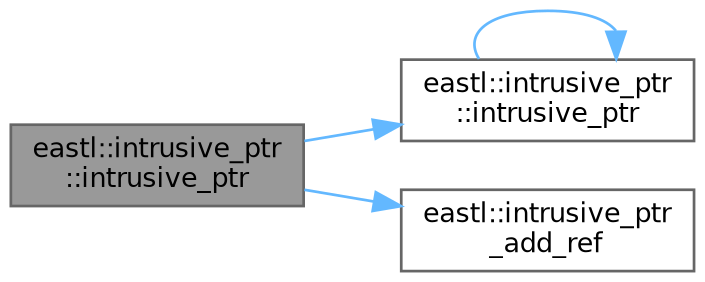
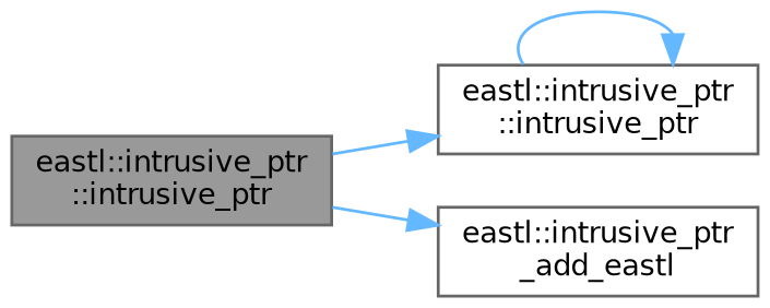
  digraph {
    rankdir=LR
    node [color=grey40 fillcolor=white fontname=Helvetica fontsize=10 shape=box style=filled]
    edge [color=steelblue1 fontname=Helvetica fontsize=10 labelfontname=Helvetica labelfontsize=10 style=solid]
    n1 [color=gray40 fillcolor=grey60 fontcolor=black height=0.2 label="eastl::intrusive_ptr\l::intrusive_ptr" width=0.4]
    n2 [height=0.2 label="eastl::intrusive_ptr\l::intrusive_ptr" width=0.4]
-   n3 [height=0.2 label="eastl::intrusive_ptr\l_add_ref" width=0.4]
+   n3 [height=0.2 label="eastl::intrusive_ptr\l_add_eastl" width=0.4]
    n1 -> n2
    n1 -> n3
    n2 -> n2
  }
